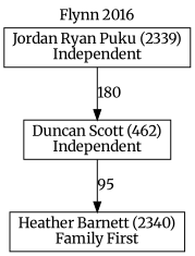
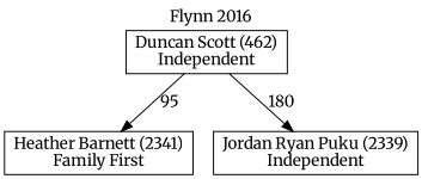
  digraph {
    fontname=Merriweather
    label="Flynn 2016"
    labelloc=t
    mclimit=10
    node [fontname=Merriweather shape=box]
    edge [fontname=Merriweather]
-   n1 [label="Heather Barnett (2340)\nFamily First"]
+   n1 [label="Heather Barnett (2341)\nFamily First"]
    n2 [label="Duncan Scott (462)\nIndependent"]
    n3 [label="Jordan Ryan Puku (2339)\nIndependent"]
    n2 -> n1 [label=95]
-   n3 -> n2 [label=180]
+   n2 -> n3 [label=180]
  }
